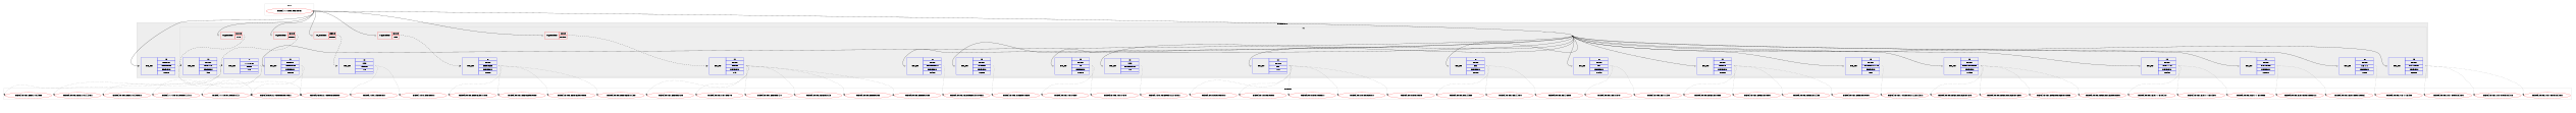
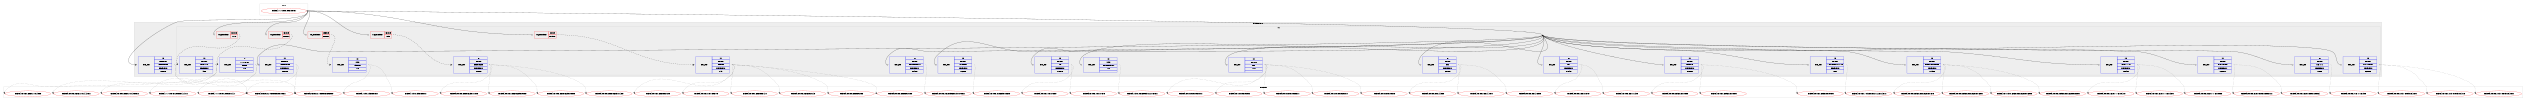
  digraph {
    compound=true
    concentrate=true
    fontname=Lato
    fontsize=10
    newrank=true
    rankdir=TB
    ranksep=1.5
    node [color=red fontname=Lato fontsize=10]
    edge [arrowhead=vee fontname=Lato headport=w style=dotted tailport=e weight=100]
    n1 [label="portage://www-apps/bugzilla-5.0.6" width=4]
    n2 [color=blue label=<<TABLE BORDER="0" CELLBORDER="1" CELLSPACING="0" CELLPADDING="4" WIDTH="220"><TR><TD ROWSPAN="6" CELLPADDING="30">pack_dep</TD></TR><TR><TD WIDTH="110">no</TD></TR><TR><TD>app-admin</TD></TR><TR><TD>webapp-config</TD></TR><TR><TD>greaterequal</TD></TR><TR><TD>1.50.15</TD></TR></TABLE>> shape=none]
    n3 [color=blue label=<<TABLE BORDER="0" CELLBORDER="1" CELLSPACING="0" CELLPADDING="4" WIDTH="220"><TR><TD ROWSPAN="6" CELLPADDING="30">pack_dep</TD></TR><TR><TD WIDTH="110">no</TD></TR><TR><TD>virtual</TD></TR><TR><TD>httpd-cgi</TD></TR><TR><TD>none</TD></TR><TR><TD></TD></TR></TABLE>> shape=none]
    n4 [label=<<TABLE BORDER="0" CELLBORDER="1" CELLSPACING="0" CELLPADDING="4"><TR><TD ROWSPAN="3" CELLPADDING="10">use_conditional</TD></TR><TR><TD>negative</TD></TR><TR><TD>apache2</TD></TR></TABLE>> shape=none]
    n5 [color=blue label=<<TABLE BORDER="0" CELLBORDER="1" CELLSPACING="0" CELLPADDING="4" WIDTH="220"><TR><TD ROWSPAN="6" CELLPADDING="30">pack_dep</TD></TR><TR><TD WIDTH="110">no</TD></TR><TR><TD>www-servers</TD></TR><TR><TD>apache</TD></TR><TR><TD>none</TD></TR><TR><TD></TD></TR></TABLE>> shape=none]
    n6 [label=<<TABLE BORDER="0" CELLBORDER="1" CELLSPACING="0" CELLPADDING="4"><TR><TD ROWSPAN="3" CELLPADDING="10">use_conditional</TD></TR><TR><TD>positive</TD></TR><TR><TD>apache2</TD></TR></TABLE>> shape=none]
    n7 [color=blue label=<<TABLE BORDER="0" CELLBORDER="1" CELLSPACING="0" CELLPADDING="4" WIDTH="220"><TR><TD ROWSPAN="6" CELLPADDING="30">pack_dep</TD></TR><TR><TD WIDTH="110">no</TD></TR><TR><TD>dev-perl</TD></TR><TR><TD>DBD-mysql</TD></TR><TR><TD>greaterequal</TD></TR><TR><TD>4.0.5</TD></TR></TABLE>> shape=none]
    n8 [label=<<TABLE BORDER="0" CELLBORDER="1" CELLSPACING="0" CELLPADDING="4"><TR><TD ROWSPAN="3" CELLPADDING="10">use_conditional</TD></TR><TR><TD>positive</TD></TR><TR><TD>mysql</TD></TR></TABLE>> shape=none]
    n9 [color=blue label=<<TABLE BORDER="0" CELLBORDER="1" CELLSPACING="0" CELLPADDING="4" WIDTH="220"><TR><TD ROWSPAN="6" CELLPADDING="30">pack_dep</TD></TR><TR><TD WIDTH="110">no</TD></TR><TR><TD>dev-perl</TD></TR><TR><TD>DBD-Pg</TD></TR><TR><TD>greaterequal</TD></TR><TR><TD>1.49</TD></TR></TABLE>> shape=none]
    n10 [label=<<TABLE BORDER="0" CELLBORDER="1" CELLSPACING="0" CELLPADDING="4"><TR><TD ROWSPAN="3" CELLPADDING="10">use_conditional</TD></TR><TR><TD>positive</TD></TR><TR><TD>postgres</TD></TR></TABLE>> shape=none]
    n11 [color=blue label=<<TABLE BORDER="0" CELLBORDER="1" CELLSPACING="0" CELLPADDING="4" WIDTH="220"><TR><TD ROWSPAN="6" CELLPADDING="30">pack_dep</TD></TR><TR><TD WIDTH="110">no</TD></TR><TR><TD>dev-perl</TD></TR><TR><TD>DBD-SQLite</TD></TR><TR><TD>greaterequal</TD></TR><TR><TD>1.290.0</TD></TR></TABLE>> shape=none]
    n12 [label=<<TABLE BORDER="0" CELLBORDER="1" CELLSPACING="0" CELLPADDING="4"><TR><TD ROWSPAN="3" CELLPADDING="10">use_conditional</TD></TR><TR><TD>positive</TD></TR><TR><TD>sqlite</TD></TR></TABLE>> shape=none]
    n13 [color=blue label=<<TABLE BORDER="0" CELLBORDER="1" CELLSPACING="0" CELLPADDING="4" WIDTH="220"><TR><TD ROWSPAN="6" CELLPADDING="30">pack_dep</TD></TR><TR><TD WIDTH="110">no</TD></TR><TR><TD>app-admin</TD></TR><TR><TD>webapp-config</TD></TR><TR><TD>greaterequal</TD></TR><TR><TD>1.50.15</TD></TR></TABLE>> shape=none]
    n14 [color=blue label=<<TABLE BORDER="0" CELLBORDER="1" CELLSPACING="0" CELLPADDING="4" WIDTH="220"><TR><TD ROWSPAN="6" CELLPADDING="30">pack_dep</TD></TR><TR><TD WIDTH="110">no</TD></TR><TR><TD>dev-lang</TD></TR><TR><TD>perl</TD></TR><TR><TD>none</TD></TR><TR><TD></TD></TR></TABLE>> shape=none]
    n15 [color=blue label=<<TABLE BORDER="0" CELLBORDER="1" CELLSPACING="0" CELLPADDING="4" WIDTH="220"><TR><TD ROWSPAN="6" CELLPADDING="30">pack_dep</TD></TR><TR><TD WIDTH="110">no</TD></TR><TR><TD>dev-perl</TD></TR><TR><TD>CGI</TD></TR><TR><TD>greaterequal</TD></TR><TR><TD>3.510.0</TD></TR></TABLE>> shape=none]
    n16 [color=blue label=<<TABLE BORDER="0" CELLBORDER="1" CELLSPACING="0" CELLPADDING="4" WIDTH="220"><TR><TD ROWSPAN="6" CELLPADDING="30">pack_dep</TD></TR><TR><TD WIDTH="110">no</TD></TR><TR><TD>dev-perl</TD></TR><TR><TD>DBI</TD></TR><TR><TD>greaterequal</TD></TR><TR><TD>1.614.0</TD></TR></TABLE>> shape=none]
    n17 [color=blue label=<<TABLE BORDER="0" CELLBORDER="1" CELLSPACING="0" CELLPADDING="4" WIDTH="220"><TR><TD ROWSPAN="6" CELLPADDING="30">pack_dep</TD></TR><TR><TD WIDTH="110">no</TD></TR><TR><TD>dev-perl</TD></TR><TR><TD>DateTime</TD></TR><TR><TD>greaterequal</TD></TR><TR><TD>0.750.0</TD></TR></TABLE>> shape=none]
    n18 [color=blue label=<<TABLE BORDER="0" CELLBORDER="1" CELLSPACING="0" CELLPADDING="4" WIDTH="220"><TR><TD ROWSPAN="6" CELLPADDING="30">pack_dep</TD></TR><TR><TD WIDTH="110">no</TD></TR><TR><TD>dev-perl</TD></TR><TR><TD>Math-Random-ISAAC</TD></TR><TR><TD>greaterequal</TD></TR><TR><TD>1.0.1</TD></TR></TABLE>> shape=none]
    n19 [color=blue label=<<TABLE BORDER="0" CELLBORDER="1" CELLSPACING="0" CELLPADDING="4" WIDTH="220"><TR><TD ROWSPAN="6" CELLPADDING="30">pack_dep</TD></TR><TR><TD WIDTH="110">no</TD></TR><TR><TD>dev-perl</TD></TR><TR><TD>DateTime-TimeZone</TD></TR><TR><TD>greaterequal</TD></TR><TR><TD>1.640.0</TD></TR></TABLE>> shape=none]
    n20 [color=blue label=<<TABLE BORDER="0" CELLBORDER="1" CELLSPACING="0" CELLPADDING="4" WIDTH="220"><TR><TD ROWSPAN="6" CELLPADDING="30">pack_dep</TD></TR><TR><TD WIDTH="110">no</TD></TR><TR><TD>dev-perl</TD></TR><TR><TD>Email-MIME</TD></TR><TR><TD>greaterequal</TD></TR><TR><TD>1.904.0</TD></TR></TABLE>> shape=none]
    n21 [color=blue label=<<TABLE BORDER="0" CELLBORDER="1" CELLSPACING="0" CELLPADDING="4" WIDTH="220"><TR><TD ROWSPAN="6" CELLPADDING="30">pack_dep</TD></TR><TR><TD WIDTH="110">no</TD></TR><TR><TD>dev-perl</TD></TR><TR><TD>Email-Sender</TD></TR><TR><TD>greaterequal</TD></TR><TR><TD>1.300.11</TD></TR></TABLE>> shape=none]
    n22 [color=blue label=<<TABLE BORDER="0" CELLBORDER="1" CELLSPACING="0" CELLPADDING="4" WIDTH="220"><TR><TD ROWSPAN="6" CELLPADDING="30">pack_dep</TD></TR><TR><TD WIDTH="110">no</TD></TR><TR><TD>dev-perl</TD></TR><TR><TD>JSON-XS</TD></TR><TR><TD>greaterequal</TD></TR><TR><TD>2.10.0</TD></TR></TABLE>> shape=none]
    n23 [color=blue label=<<TABLE BORDER="0" CELLBORDER="1" CELLSPACING="0" CELLPADDING="4" WIDTH="220"><TR><TD ROWSPAN="6" CELLPADDING="30">pack_dep</TD></TR><TR><TD WIDTH="110">no</TD></TR><TR><TD>dev-perl</TD></TR><TR><TD>List-MoreUtils</TD></TR><TR><TD>greaterequal</TD></TR><TR><TD>0.320.0</TD></TR></TABLE>> shape=none]
    n24 [color=blue label=<<TABLE BORDER="0" CELLBORDER="1" CELLSPACING="0" CELLPADDING="4" WIDTH="220"><TR><TD ROWSPAN="6" CELLPADDING="30">pack_dep</TD></TR><TR><TD WIDTH="110">no</TD></TR><TR><TD>dev-perl</TD></TR><TR><TD>Template-Toolkit</TD></TR><TR><TD>greaterequal</TD></TR><TR><TD>2.240.0</TD></TR></TABLE>> shape=none]
    n25 [color=blue label=<<TABLE BORDER="0" CELLBORDER="1" CELLSPACING="0" CELLPADDING="4" WIDTH="220"><TR><TD ROWSPAN="6" CELLPADDING="30">pack_dep</TD></TR><TR><TD WIDTH="110">no</TD></TR><TR><TD>dev-perl</TD></TR><TR><TD>TimeDate</TD></TR><TR><TD>greaterequal</TD></TR><TR><TD>2.230.0</TD></TR></TABLE>> shape=none]
    n26 [color=blue label=<<TABLE BORDER="0" CELLBORDER="1" CELLSPACING="0" CELLPADDING="4" WIDTH="220"><TR><TD ROWSPAN="6" CELLPADDING="30">pack_dep</TD></TR><TR><TD WIDTH="110">no</TD></TR><TR><TD>dev-perl</TD></TR><TR><TD>URI</TD></TR><TR><TD>greaterequal</TD></TR><TR><TD>1.550.0</TD></TR></TABLE>> shape=none]
    n27 [color=blue label=<<TABLE BORDER="0" CELLBORDER="1" CELLSPACING="0" CELLPADDING="4" WIDTH="220"><TR><TD ROWSPAN="6" CELLPADDING="30">pack_dep</TD></TR><TR><TD WIDTH="110">no</TD></TR><TR><TD>virtual</TD></TR><TR><TD>perl-Digest-SHA</TD></TR><TR><TD>none</TD></TR><TR><TD></TD></TR></TABLE>> shape=none]
    n28 [label="portage://app-admin/webapp-config-9999" width=4]
    n29 [label="portage://app-admin/webapp-config-1.55-r1" width=4]
    n30 [label="portage://virtual/httpd-cgi-0-r2" width=4]
    n31 [label="portage://virtual/httpd-cgi-0-r1" width=4]
    n32 [label="portage://www-servers/apache-2.4.46-r1" width=4]
    n33 [label="portage://www-servers/apache-2.4.46" width=4]
    n34 [label="portage://dev-perl/DBD-mysql-4.50.0-r1" width=4]
    n35 [label="portage://dev-perl/DBD-mysql-4.50.0" width=4]
    n36 [label="portage://dev-perl/DBD-mysql-4.44.0-r1" width=4]
    n37 [label="portage://dev-perl/JSON-Pg-3.7.0" width=4]
    n38 [label="portage://dev-perl/DBD-Pg-3.5.3" width=4]
    n39 [label="portage://dev-perl/DBD-Pg-3.14.2" width=4]
    n40 [label="portage://dev-perl/DBD-Pg-3.14.0" width=4]
    n41 [label="portage://dev-perl/DBD-Pg-3.13.0" width=4]
    n42 [label="portage://dev-perl/DBD-Pg-3.10.0" width=4]
    n43 [label="portage://dev-perl/DBD-SQLite-1.660.0" width=4]
    n44 [label="portage://dev-perl/DBD-SQLite-1.640.0" width=4]
    n45 [label="portage://dev-perl/DBD-SQLite-1.580.0" width=4]
    n46 [label="portage://dev-perl/DBD-SQLite-1.560.0" width=4]
    n47 [label="portage://dev-lang/perl-5.32.0-r1" width=4]
    n48 [label="portage://dev-lang/perl-5.32.0" width=4]
    n49 [label="portage://dev-lang/perl-5.30.3-r2" width=4]
    n50 [label="portage://dev-lang/perl-5.30.3-r1" width=4]
    n51 [label="portage://dev-lang/perl-5.30.3" width=4]
    n52 [label="portage://dev-perl/CGI-4.500.0" width=4]
    n53 [label="portage://dev-perl/CGI-4.470.0" width=4]
    n54 [label="portage://dev-perl/CGI-4.400.0" width=4]
    n55 [label="portage://dev-perl/DBI-1.643.0" width=4]
    n56 [label="portage://dev-perl/DBI-1.637.0" width=4]
    n57 [label="portage://dev-perl/DateTime-1.520.0" width=4]
-   n58 [label="portage://dev-perl/DateTime-1.440.0" width=4]
    n59 [label="portage://dev-perl/DateTime-1.280.0" width=4]
    n60 [label="portage://dev-perl/DateTime-1.200.0" width=4]
-   n61 [label="portage://dev-perl/DateTime-TimeZone-2.390.0" width=4]
+   n61 [label="portage://dev-virtual/DateTime-TimeZone-2.390.0" width=4]
    n62 [label="portage://dev-perl/DateTime-TimeZone-2.130.0" width=4]
    n63 [label="portage://dev-perl/DateTime-TimeZone-2.10.0" width=4]
    n64 [label="portage://dev-perl/DateTime-TimeZone-1.930.0" width=4]
    n65 [label="portage://dev-perl/Email-MIME-1.949.0" width=4]
    n66 [label="portage://dev-perl/Email-MIME-1.946.0" width=4]
    n67 [label="portage://dev-perl/Email-MIME-1.990.0" width=4]
    n68 [label="portage://dev-perl/Email-Sender-1.300.34" width=4]
    n69 [label="portage://dev-perl/Email-Sender-1.300.31-r1" width=4]
    n70 [label="portage://dev-perl/JSON-XS-3.40.0" width=4]
    n71 [label="portage://dev-perl/List-MoreUtils-0.428.0" width=4]
    n72 [label="portage://dev-perl/List-MoreUtils-0.426.0" width=4]
    n73 [label="portage://dev-perl/List-MoreUtils-0.419.0" width=4]
    n74 [label="portage://dev-perl/Math-Random-ISAAC-1.4.0-r1" width=4]
    n75 [label="portage://dev-perl/Template-Toolkit-2.270.0-r1" width=4]
    n76 [label="portage://dev-perl/TimeDate-2.300.0" width=4]
    n77 [label="portage://dev-perl/URI-1.730.0" width=4]
    n78 [label="portage://dev-perl/URI-1.710.0" width=4]
    n79 [label="portage://virtual/perl-Digest-SHA-6.20.0-r1" width=4]
    subgraph cluster_1 {
      color=gray
      label=<<i>ebuild</i>>
      rank=same
      n1
    }
    subgraph cluster_2 {
      color=gray
      label=<<i>dependencies</i>>
      subgraph cluster_3 {
        color=gray
        fillcolor="#eeeeee"
        label=<<i>compile</i>>
        style=filled
        subgraph sub_4 {
          color=gray
          fillcolor="#eeeeee"
          label=<<i>compile</i>>
          style=filled
          n2
        }
      }
      subgraph cluster_5 {
        color=gray
        fillcolor="#eeeeee"
        label=<<i>compile and run</i>>
        style=filled
      }
      subgraph cluster_6 {
        color=gray
        fillcolor="#eeeeee"
        label=<<i>run</i>>
        style=filled
        subgraph sub_7 {
          color=gray
          fillcolor="#eeeeee"
          label=<<i>run</i>>
          style=filled
          n4
          subgraph sub_8 {
            color=gray
            fillcolor="#eeeeee"
            label=<<i>run</i>>
            style=filled
            n3
          }
        }
        subgraph sub_9 {
          color=gray
          fillcolor="#eeeeee"
          label=<<i>run</i>>
          style=filled
          n6
          subgraph sub_10 {
            color=gray
            fillcolor="#eeeeee"
            label=<<i>run</i>>
            style=filled
            n5
          }
        }
        subgraph sub_11 {
          color=gray
          fillcolor="#eeeeee"
          label=<<i>run</i>>
          style=filled
          n8
          subgraph sub_12 {
            color=gray
            fillcolor="#eeeeee"
            label=<<i>run</i>>
            style=filled
            n7
          }
        }
        subgraph sub_13 {
          color=gray
          fillcolor="#eeeeee"
          label=<<i>run</i>>
          style=filled
          n10
          subgraph sub_14 {
            color=gray
            fillcolor="#eeeeee"
            label=<<i>run</i>>
            style=filled
            n9
          }
        }
        subgraph sub_15 {
          color=gray
          fillcolor="#eeeeee"
          label=<<i>run</i>>
          style=filled
          n12
          subgraph sub_16 {
            color=gray
            fillcolor="#eeeeee"
            label=<<i>run</i>>
            style=filled
            n11
          }
        }
        subgraph sub_17 {
          color=gray
          fillcolor="#eeeeee"
          label=<<i>run</i>>
          style=filled
          n13
        }
        subgraph sub_18 {
          color=gray
          fillcolor="#eeeeee"
          label=<<i>run</i>>
          style=filled
          n14
        }
        subgraph sub_19 {
          color=gray
          fillcolor="#eeeeee"
          label=<<i>run</i>>
          style=filled
          n15
        }
        subgraph sub_20 {
          color=gray
          fillcolor="#eeeeee"
          label=<<i>run</i>>
          style=filled
          n16
        }
        subgraph sub_21 {
          color=gray
          fillcolor="#eeeeee"
          label=<<i>run</i>>
          style=filled
          n17
        }
        subgraph sub_22 {
          color=gray
          fillcolor="#eeeeee"
          label=<<i>run</i>>
          style=filled
          n18
        }
        subgraph sub_23 {
          color=gray
          fillcolor="#eeeeee"
          label=<<i>run</i>>
          style=filled
          n19
        }
        subgraph sub_24 {
          color=gray
          fillcolor="#eeeeee"
          label=<<i>run</i>>
          style=filled
          n20
        }
        subgraph sub_25 {
          color=gray
          fillcolor="#eeeeee"
          label=<<i>run</i>>
          style=filled
          n21
        }
        subgraph sub_26 {
          color=gray
          fillcolor="#eeeeee"
          label=<<i>run</i>>
          style=filled
          n22
        }
        subgraph sub_27 {
          color=gray
          fillcolor="#eeeeee"
          label=<<i>run</i>>
          style=filled
          n23
        }
        subgraph sub_28 {
          color=gray
          fillcolor="#eeeeee"
          label=<<i>run</i>>
          style=filled
          n24
        }
        subgraph sub_29 {
          color=gray
          fillcolor="#eeeeee"
          label=<<i>run</i>>
          style=filled
          n25
        }
        subgraph sub_30 {
          color=gray
          fillcolor="#eeeeee"
          label=<<i>run</i>>
          style=filled
          n26
        }
        subgraph sub_31 {
          color=gray
          fillcolor="#eeeeee"
          label=<<i>run</i>>
          style=filled
          n27
        }
      }
    }
    subgraph cluster_32 {
      color=gray
      label=<<i>candidates</i>>
      rank=same
      subgraph sub_33 {
        color=black
        label=<<i>candidates</i>>
        nodesep=1
        rank=same
        n28
        n29
      }
      subgraph sub_34 {
        color=black
        label=<<i>candidates</i>>
        nodesep=1
        rank=same
        n30
        n31
      }
      subgraph sub_35 {
        color=black
        label=<<i>candidates</i>>
        nodesep=1
        rank=same
        n32
        n33
      }
      subgraph sub_36 {
        color=black
        label=<<i>candidates</i>>
        nodesep=1
        rank=same
        n34
        n35
        n36
      }
      subgraph sub_37 {
        color=black
        label=<<i>candidates</i>>
        nodesep=1
        rank=same
        n37
        n38
        n39
        n40
        n41
        n42
      }
      subgraph sub_38 {
        color=black
        label=<<i>candidates</i>>
        nodesep=1
        rank=same
        n43
        n44
        n45
        n46
      }
      subgraph sub_39 {
        color=black
        label=<<i>candidates</i>>
        nodesep=1
        rank=same
        n28
        n29
      }
      subgraph sub_40 {
        color=black
        label=<<i>candidates</i>>
        nodesep=1
        rank=same
        n47
        n48
        n49
        n50
        n51
      }
      subgraph sub_41 {
        color=black
        label=<<i>candidates</i>>
        nodesep=1
        rank=same
        n52
        n53
        n54
      }
      subgraph sub_42 {
        color=black
        label=<<i>candidates</i>>
        nodesep=1
        rank=same
        n55
        n56
      }
      subgraph sub_43 {
        color=black
        label=<<i>candidates</i>>
        nodesep=1
        rank=same
        n57
-       n58
        n59
        n60
      }
      subgraph sub_44 {
        color=black
        label=<<i>candidates</i>>
        nodesep=1
        rank=same
        n61
        n62
        n63
        n64
      }
      subgraph sub_45 {
        color=black
        label=<<i>candidates</i>>
        nodesep=1
        rank=same
        n65
        n66
        n67
      }
      subgraph sub_46 {
        color=black
        label=<<i>candidates</i>>
        nodesep=1
        rank=same
        n68
        n69
      }
      subgraph sub_47 {
        color=black
        label=<<i>candidates</i>>
        nodesep=1
        rank=same
        n70
      }
      subgraph sub_48 {
        color=black
        label=<<i>candidates</i>>
        nodesep=1
        rank=same
        n71
        n72
        n73
      }
      subgraph sub_49 {
        color=black
        label=<<i>candidates</i>>
        nodesep=1
        rank=same
        n74
      }
      subgraph sub_50 {
        color=black
        label=<<i>candidates</i>>
        nodesep=1
        rank=same
        n75
      }
      subgraph sub_51 {
        color=black
        label=<<i>candidates</i>>
        nodesep=1
        rank=same
        n76
      }
      subgraph sub_52 {
        color=black
        label=<<i>candidates</i>>
        nodesep=1
        rank=same
        n77
        n78
      }
      subgraph sub_53 {
        color=black
        label=<<i>candidates</i>>
        nodesep=1
        rank=same
        n79
      }
    }
    n1 -> n2 [style=solid weight=20]
    n1 -> n4 [arrowhead=odot style=solid weight=20]
    n1 -> n6 [arrowhead=odot style=solid weight=20]
    n1 -> n8 [arrowhead=odot style=solid weight=20]
    n1 -> n10 [arrowhead=odot style=solid weight=20]
    n1 -> n12 [arrowhead=odot style=solid weight=20]
    n1 -> n13 [arrowhead=odot style=solid weight=20]
    n1 -> n14 [arrowhead=odot style=solid weight=20]
    n1 -> n15 [arrowhead=odot style=solid weight=20]
    n1 -> n16 [arrowhead=odot style=solid weight=20]
    n1 -> n17 [arrowhead=odot style=solid weight=20]
    n1 -> n18 [arrowhead=odot style=solid weight=20]
    n1 -> n19 [arrowhead=odot style=solid weight=20]
    n1 -> n20 [arrowhead=odot style=solid weight=20]
    n1 -> n21 [arrowhead=odot style=solid weight=20]
    n1 -> n22 [arrowhead=odot style=solid weight=20]
    n1 -> n23 [arrowhead=odot style=solid weight=20]
    n1 -> n24 [arrowhead=odot style=solid weight=20]
    n1 -> n25 [arrowhead=odot style=solid weight=20]
    n1 -> n26 [arrowhead=odot style=solid weight=20]
    n1 -> n27 [arrowhead=odot style=solid weight=20]
    n2 -> n28
    n2 -> n29
    n3 -> n30
    n3 -> n31
    n4 -> n3 [style=dashed weight=20]
    n5 -> n32
    n5 -> n33
    n6 -> n5 [style=dashed weight=20]
    n7 -> n34
    n7 -> n35
    n7 -> n36
    n8 -> n7 [style=dashed weight=20]
    n9 -> n37
    n9 -> n38
    n9 -> n39
    n9 -> n40
    n9 -> n41
    n9 -> n42
    n10 -> n9 [style=dashed weight=20]
    n11 -> n43
    n11 -> n44
    n11 -> n45
    n11 -> n46
    n12 -> n11 [style=dashed weight=20]
    n13 -> n28
    n13 -> n29
    n14 -> n47
    n14 -> n48
    n14 -> n49
    n14 -> n50
    n14 -> n51
    n15 -> n52
    n15 -> n53
    n15 -> n54
    n16 -> n55
    n16 -> n56
    n17 -> n57
-   n17 -> n58
    n17 -> n59
    n17 -> n60
    n18 -> n74
    n19 -> n61
    n19 -> n62
    n19 -> n63
    n19 -> n64
    n20 -> n65
    n20 -> n66
    n20 -> n67
    n21 -> n68
    n21 -> n69
    n22 -> n70
    n23 -> n71
    n23 -> n72
    n23 -> n73
    n24 -> n75
    n25 -> n76
    n26 -> n77
    n26 -> n78
    n27 -> n79
  }
